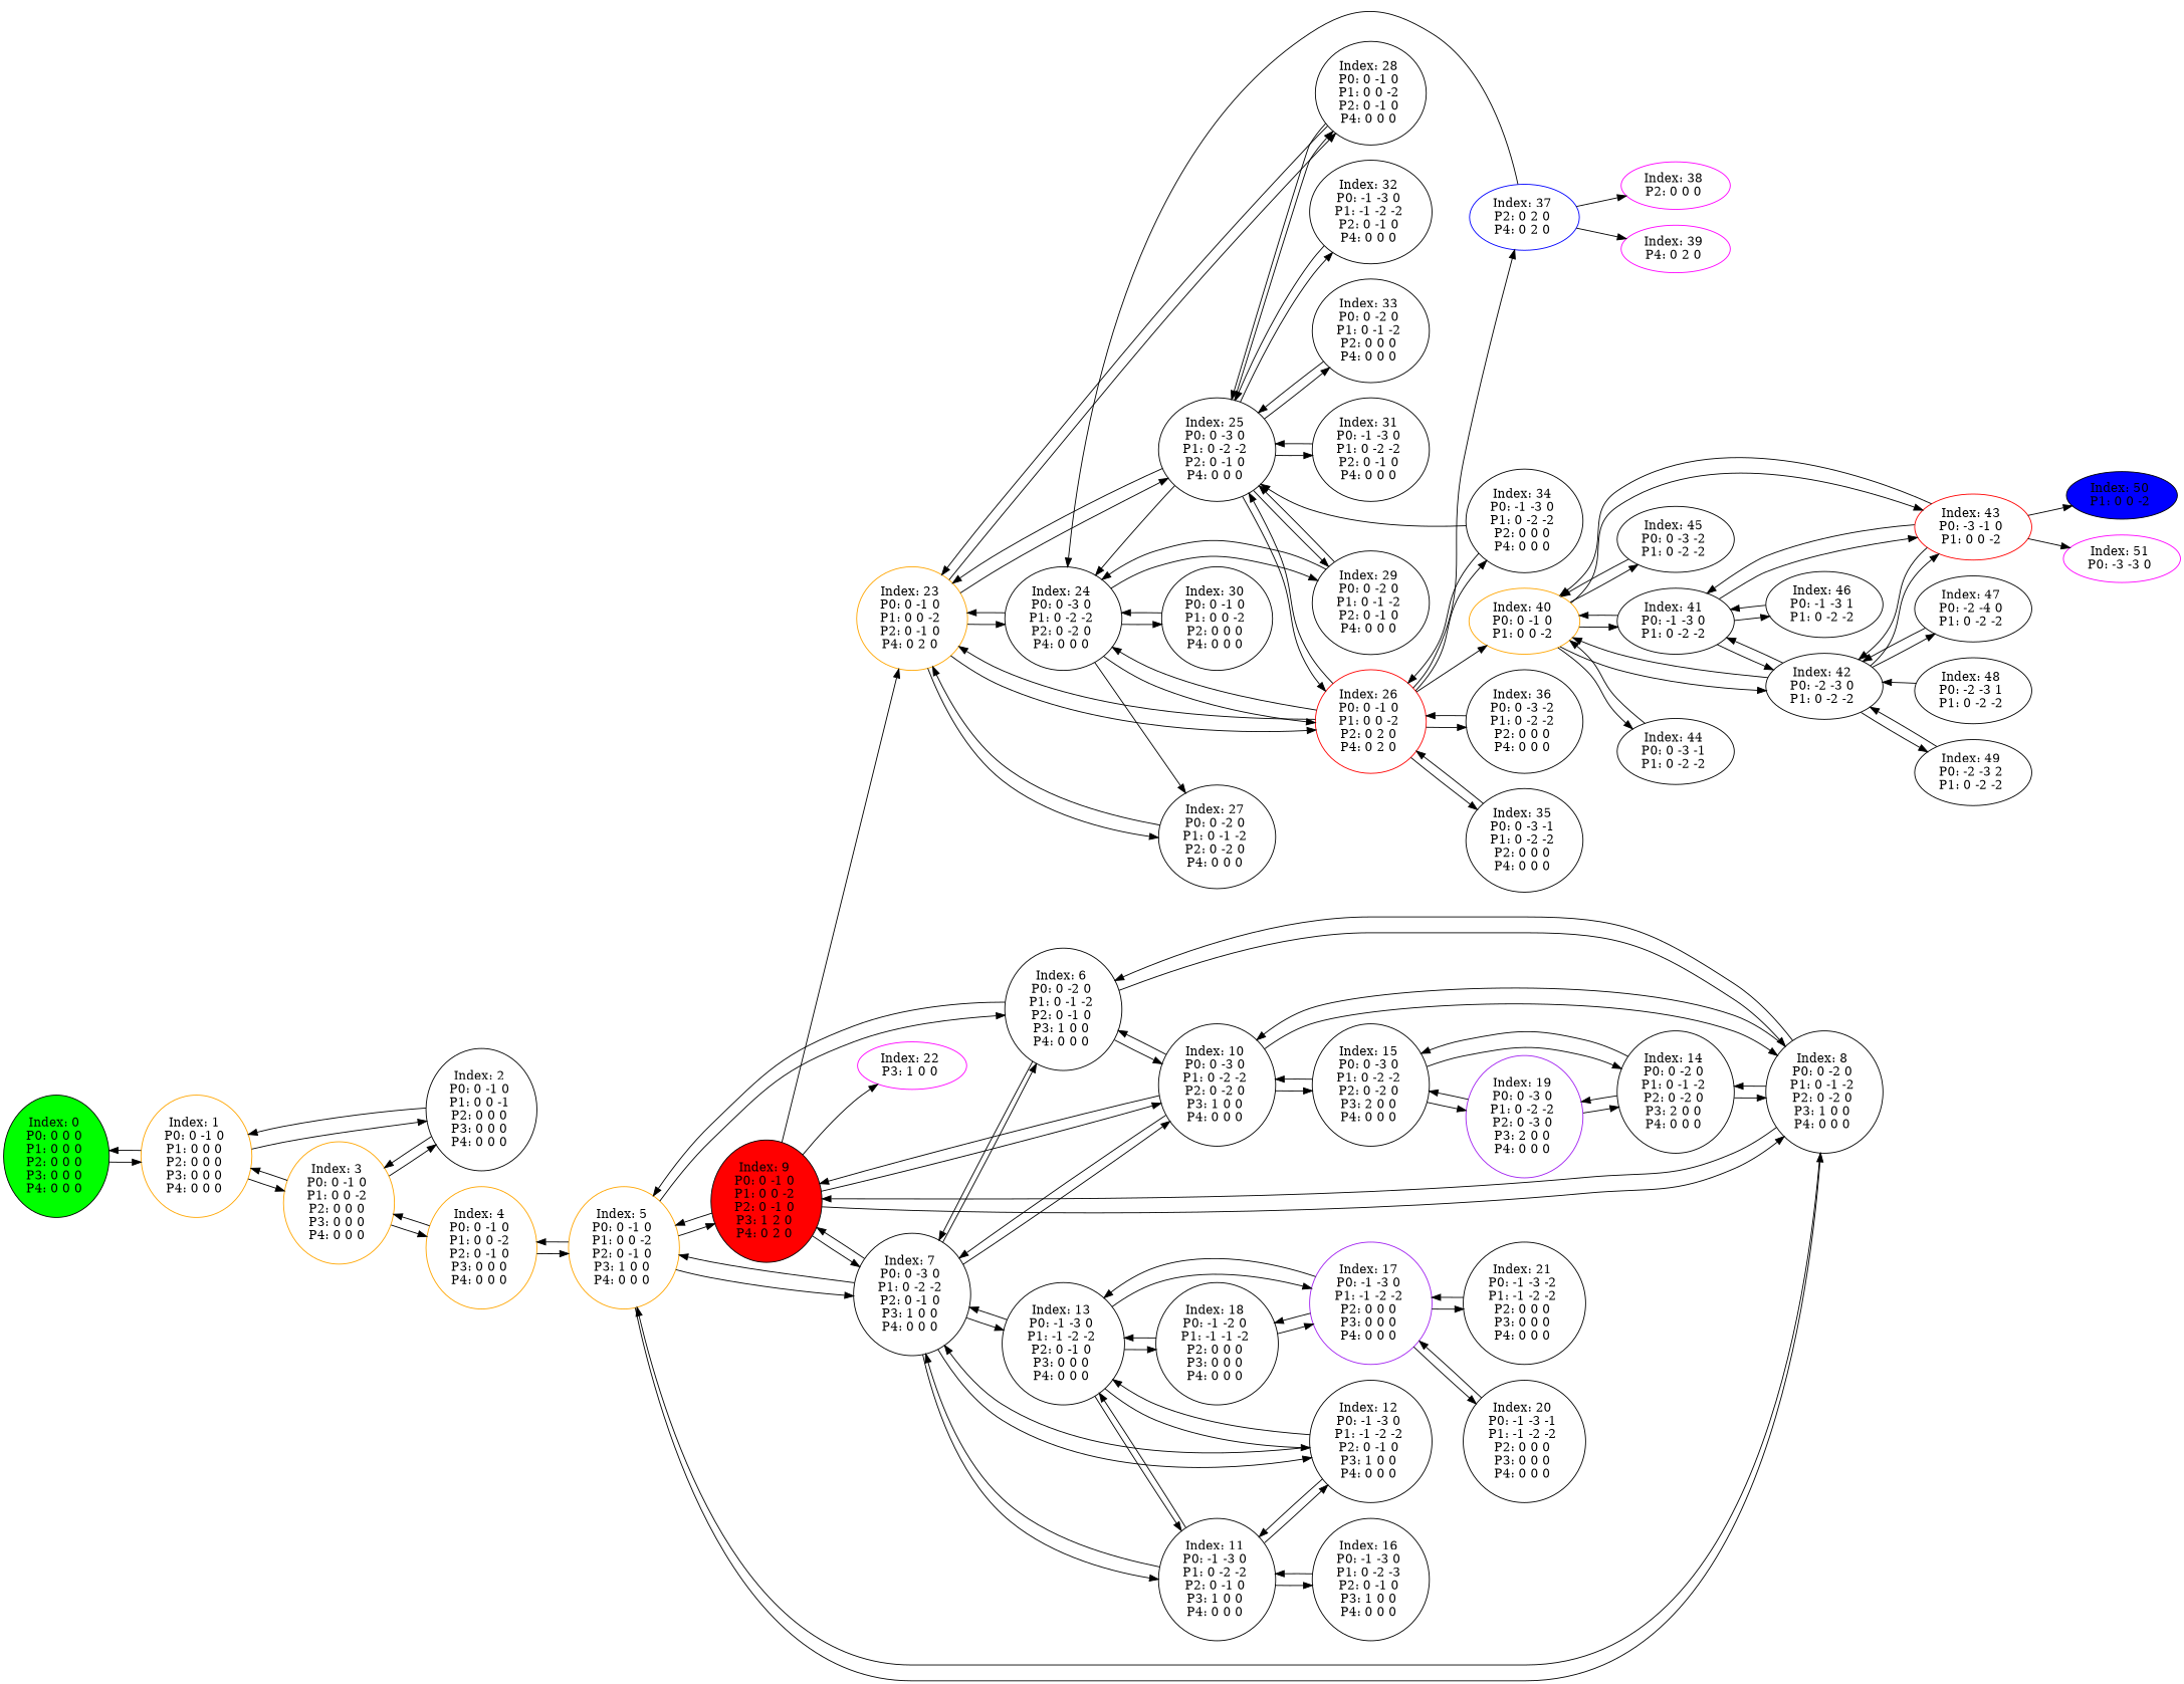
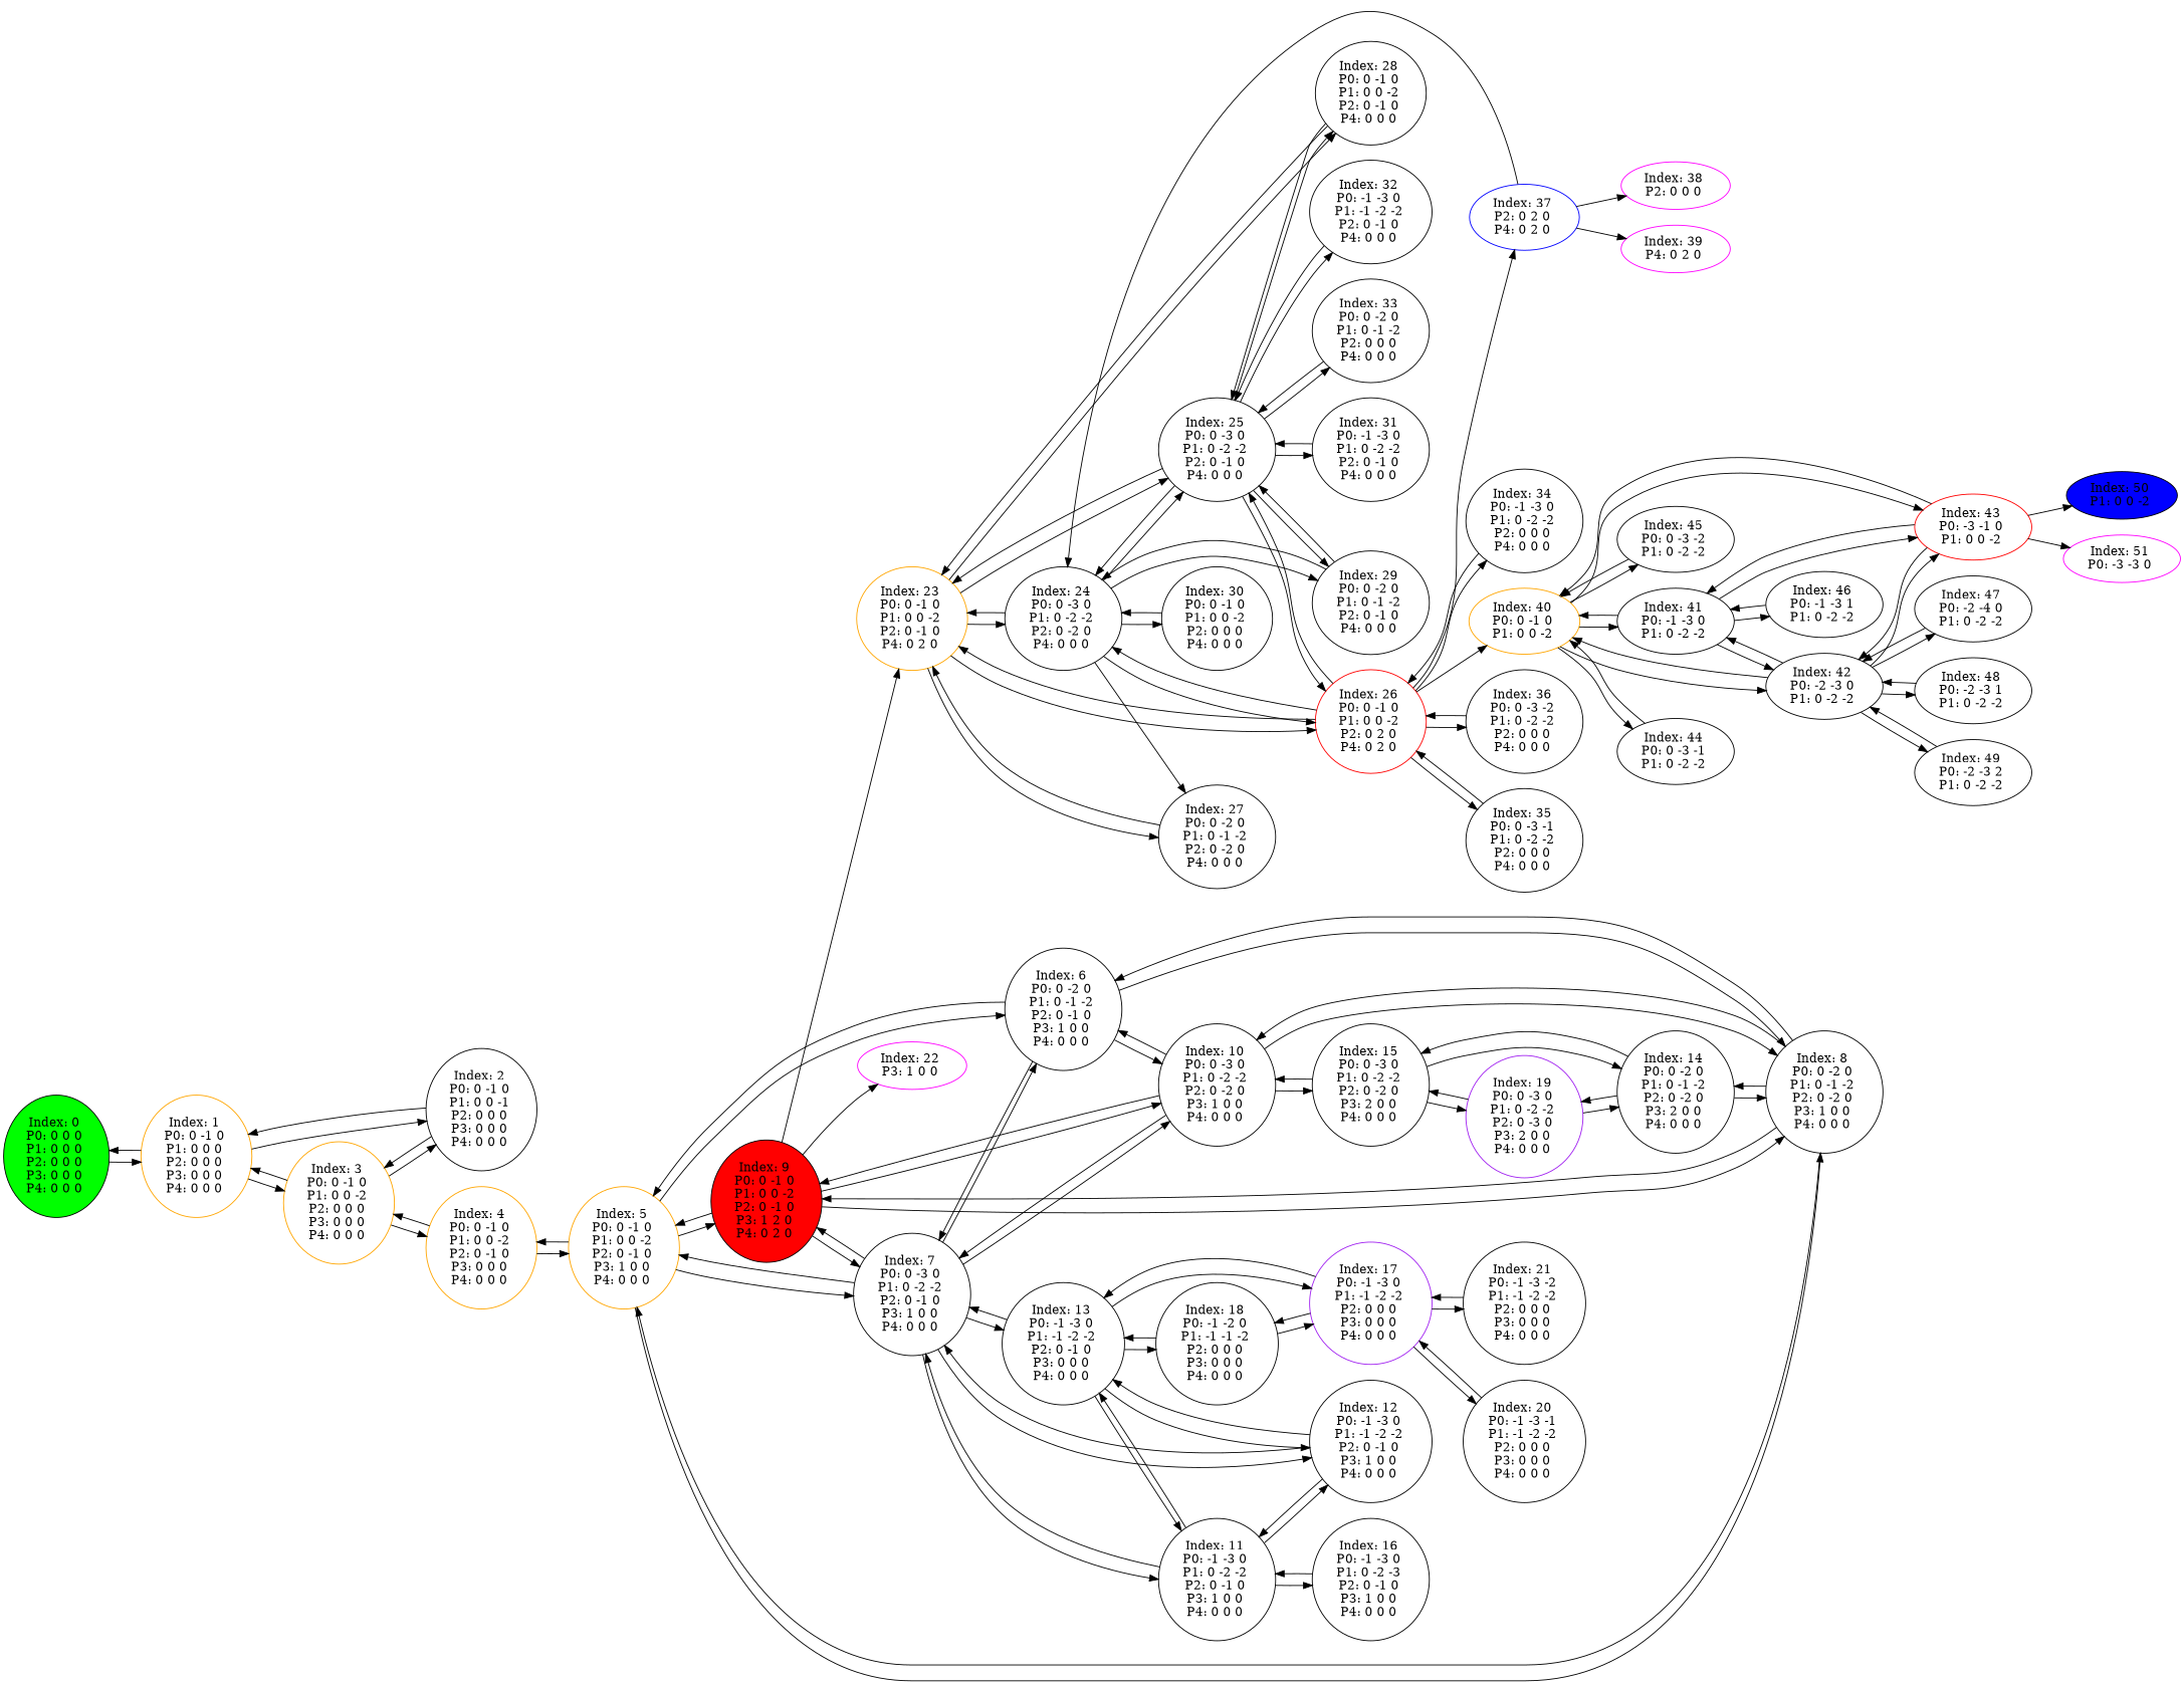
  digraph {
    color=black
    rankdir=LR
    n1 [fillcolor=green label="Index: 0 \nP0: 0 0 0 \nP1: 0 0 0 \nP2: 0 0 0 \nP3: 0 0 0 \nP4: 0 0 0 \n" style=filled]
    n2 [color=orange label="Index: 1 \nP0: 0 -1 0 \nP1: 0 0 0 \nP2: 0 0 0 \nP3: 0 0 0 \nP4: 0 0 0 \n"]
    n3 [label="Index: 2 \nP0: 0 -1 0 \nP1: 0 0 -1 \nP2: 0 0 0 \nP3: 0 0 0 \nP4: 0 0 0 \n"]
    n4 [color=orange label="Index: 3 \nP0: 0 -1 0 \nP1: 0 0 -2 \nP2: 0 0 0 \nP3: 0 0 0 \nP4: 0 0 0 \n"]
    n5 [color=orange label="Index: 4 \nP0: 0 -1 0 \nP1: 0 0 -2 \nP2: 0 -1 0 \nP3: 0 0 0 \nP4: 0 0 0 \n"]
    n6 [color=orange label="Index: 5 \nP0: 0 -1 0 \nP1: 0 0 -2 \nP2: 0 -1 0 \nP3: 1 0 0 \nP4: 0 0 0 \n"]
    n7 [label="Index: 6 \nP0: 0 -2 0 \nP1: 0 -1 -2 \nP2: 0 -1 0 \nP3: 1 0 0 \nP4: 0 0 0 \n"]
    n8 [label="Index: 7 \nP0: 0 -3 0 \nP1: 0 -2 -2 \nP2: 0 -1 0 \nP3: 1 0 0 \nP4: 0 0 0 \n"]
    n9 [label="Index: 8 \nP0: 0 -2 0 \nP1: 0 -1 -2 \nP2: 0 -2 0 \nP3: 1 0 0 \nP4: 0 0 0 \n"]
    n10 [fillcolor=red label="Index: 9 \nP0: 0 -1 0 \nP1: 0 0 -2 \nP2: 0 -1 0 \nP3: 1 2 0 \nP4: 0 2 0 \n" style=filled]
    n11 [label="Index: 10 \nP0: 0 -3 0 \nP1: 0 -2 -2 \nP2: 0 -2 0 \nP3: 1 0 0 \nP4: 0 0 0 \n"]
    n12 [label="Index: 11 \nP0: -1 -3 0 \nP1: 0 -2 -2 \nP2: 0 -1 0 \nP3: 1 0 0 \nP4: 0 0 0 \n"]
    n13 [label="Index: 12 \nP0: -1 -3 0 \nP1: -1 -2 -2 \nP2: 0 -1 0 \nP3: 1 0 0 \nP4: 0 0 0 \n"]
    n14 [label="Index: 13 \nP0: -1 -3 0 \nP1: -1 -2 -2 \nP2: 0 -1 0 \nP3: 0 0 0 \nP4: 0 0 0 \n"]
    n15 [label="Index: 14 \nP0: 0 -2 0 \nP1: 0 -1 -2 \nP2: 0 -2 0 \nP3: 2 0 0 \nP4: 0 0 0 \n"]
    n16 [color=fuchsia label="Index: 22 \nP3: 1 0 0 \n"]
    n17 [color=orange label="Index: 23 \nP0: 0 -1 0 \nP1: 0 0 -2 \nP2: 0 -1 0 \nP4: 0 2 0 \n"]
    n18 [label="Index: 15 \nP0: 0 -3 0 \nP1: 0 -2 -2 \nP2: 0 -2 0 \nP3: 2 0 0 \nP4: 0 0 0 \n"]
    n19 [label="Index: 16 \nP0: -1 -3 0 \nP1: 0 -2 -3 \nP2: 0 -1 0 \nP3: 1 0 0 \nP4: 0 0 0 \n"]
    n20 [color=purple label="Index: 17 \nP0: -1 -3 0 \nP1: -1 -2 -2 \nP2: 0 0 0 \nP3: 0 0 0 \nP4: 0 0 0 \n"]
    n21 [label="Index: 18 \nP0: -1 -2 0 \nP1: -1 -1 -2 \nP2: 0 0 0 \nP3: 0 0 0 \nP4: 0 0 0 \n"]
    n22 [color=purple label="Index: 19 \nP0: 0 -3 0 \nP1: 0 -2 -2 \nP2: 0 -3 0 \nP3: 2 0 0 \nP4: 0 0 0 \n"]
    n23 [label="Index: 24 \nP0: 0 -3 0 \nP1: 0 -2 -2 \nP2: 0 -2 0 \nP4: 0 0 0 \n"]
    n24 [label="Index: 25 \nP0: 0 -3 0 \nP1: 0 -2 -2 \nP2: 0 -1 0 \nP4: 0 0 0 \n"]
    n25 [color=red label="Index: 26 \nP0: 0 -1 0 \nP1: 0 0 -2 \nP2: 0 2 0 \nP4: 0 2 0 \n"]
    n26 [label="Index: 27 \nP0: 0 -2 0 \nP1: 0 -1 -2 \nP2: 0 -2 0 \nP4: 0 0 0 \n"]
    n27 [label="Index: 28 \nP0: 0 -1 0 \nP1: 0 0 -2 \nP2: 0 -1 0 \nP4: 0 0 0 \n"]
    n28 [label="Index: 20 \nP0: -1 -3 -1 \nP1: -1 -2 -2 \nP2: 0 0 0 \nP3: 0 0 0 \nP4: 0 0 0 \n"]
    n29 [label="Index: 21 \nP0: -1 -3 -2 \nP1: -1 -2 -2 \nP2: 0 0 0 \nP3: 0 0 0 \nP4: 0 0 0 \n"]
    n30 [label="Index: 29 \nP0: 0 -2 0 \nP1: 0 -1 -2 \nP2: 0 -1 0 \nP4: 0 0 0 \n"]
    n31 [label="Index: 30 \nP0: 0 -1 0 \nP1: 0 0 -2 \nP2: 0 0 0 \nP4: 0 0 0 \n"]
    n32 [label="Index: 31 \nP0: -1 -3 0 \nP1: 0 -2 -2 \nP2: 0 -1 0 \nP4: 0 0 0 \n"]
    n33 [label="Index: 32 \nP0: -1 -3 0 \nP1: -1 -2 -2 \nP2: 0 -1 0 \nP4: 0 0 0 \n"]
    n34 [label="Index: 33 \nP0: 0 -2 0 \nP1: 0 -1 -2 \nP2: 0 0 0 \nP4: 0 0 0 \n"]
    n35 [label="Index: 34 \nP0: -1 -3 0 \nP1: 0 -2 -2 \nP2: 0 0 0 \nP4: 0 0 0 \n"]
    n36 [label="Index: 35 \nP0: 0 -3 -1 \nP1: 0 -2 -2 \nP2: 0 0 0 \nP4: 0 0 0 \n"]
    n37 [label="Index: 36 \nP0: 0 -3 -2 \nP1: 0 -2 -2 \nP2: 0 0 0 \nP4: 0 0 0 \n"]
    n38 [color=blue label="Index: 37 \nP2: 0 2 0 \nP4: 0 2 0 \n"]
    n39 [color=orange label="Index: 40 \nP0: 0 -1 0 \nP1: 0 0 -2 \n"]
    n40 [color=fuchsia label="Index: 38 \nP2: 0 0 0 \n"]
    n41 [color=fuchsia label="Index: 39 \nP4: 0 2 0 \n"]
    n42 [label="Index: 41 \nP0: -1 -3 0 \nP1: 0 -2 -2 \n"]
    n43 [label="Index: 42 \nP0: -2 -3 0 \nP1: 0 -2 -2 \n"]
    n44 [color=red label="Index: 43 \nP0: -3 -1 0 \nP1: 0 0 -2 \n"]
    n45 [label="Index: 44 \nP0: 0 -3 -1 \nP1: 0 -2 -2 \n"]
    n46 [label="Index: 45 \nP0: 0 -3 -2 \nP1: 0 -2 -2 \n"]
    n47 [label="Index: 46 \nP0: -1 -3 1 \nP1: 0 -2 -2 \n"]
    n48 [label="Index: 47 \nP0: -2 -4 0 \nP1: 0 -2 -2 \n"]
    n49 [label="Index: 48 \nP0: -2 -3 1 \nP1: 0 -2 -2 \n"]
    n50 [label="Index: 49 \nP0: -2 -3 2 \nP1: 0 -2 -2 \n"]
    n51 [fillcolor=blue label="Index: 50 \nP1: 0 0 -2 \n" style=filled]
    n52 [color=fuchsia label="Index: 51 \nP0: -3 -3 0 \n"]
    n1 -> n2
    n2 -> n1
    n2 -> n3
    n2 -> n4
    n3 -> n2
    n3 -> n4
    n4 -> n2
    n4 -> n3
    n4 -> n5
    n5 -> n4
    n5 -> n6
    n6 -> n5
    n6 -> n7
    n6 -> n8
    n6 -> n9
    n6 -> n10
    n7 -> n6
    n7 -> n8
    n7 -> n9
    n7 -> n11
    n8 -> n6
    n8 -> n7
    n8 -> n10
    n8 -> n11
    n8 -> n12
    n8 -> n13
    n8 -> n14
    n9 -> n6
    n9 -> n7
    n9 -> n10
    n9 -> n11
    n9 -> n15
    n10 -> n6
    n10 -> n8
    n10 -> n9
    n10 -> n11
    n10 -> n16
    n10 -> n17
    n11 -> n7
    n11 -> n8
    n11 -> n9
    n11 -> n10
    n11 -> n18
    n12 -> n8
    n12 -> n13
    n12 -> n14
    n12 -> n19
    n13 -> n8
    n13 -> n12
    n13 -> n14
    n14 -> n8
    n14 -> n12
    n14 -> n13
    n14 -> n20
    n14 -> n21
    n15 -> n9
    n15 -> n18
    n15 -> n22
    n17 -> n23
    n17 -> n24
    n17 -> n25
    n17 -> n26
    n17 -> n27
    n18 -> n11
    n18 -> n15
    n18 -> n22
    n19 -> n12
    n20 -> n14
    n20 -> n21
    n20 -> n28
    n20 -> n29
    n21 -> n14
    n21 -> n20
    n22 -> n15
    n22 -> n18
    n23 -> n17
-   n35 -> n24
+   n23 -> n24
    n23 -> n25
    n23 -> n26
    n23 -> n30
    n23 -> n31
    n24 -> n17
    n24 -> n23
    n24 -> n25
    n24 -> n27
    n24 -> n30
    n24 -> n32
    n24 -> n33
    n24 -> n34
    n25 -> n17
    n25 -> n23
    n25 -> n24
    n25 -> n35
    n25 -> n36
    n25 -> n37
    n25 -> n38
    n25 -> n39
    n26 -> n17
    n27 -> n17
    n27 -> n24
    n28 -> n20
    n29 -> n20
    n30 -> n23
    n30 -> n24
    n31 -> n23
    n32 -> n24
    n33 -> n24
    n34 -> n24
    n35 -> n25
    n36 -> n25
    n37 -> n25
    n38 -> n23
    n38 -> n40
    n38 -> n41
    n39 -> n42
    n39 -> n43
    n39 -> n44
    n39 -> n45
    n39 -> n46
    n42 -> n39
    n42 -> n43
    n42 -> n44
    n42 -> n47
    n43 -> n39
    n43 -> n42
    n43 -> n44
    n43 -> n48
+   n43 -> n49
    n43 -> n50
    n44 -> n39
    n44 -> n42
    n44 -> n43
    n44 -> n51
    n44 -> n52
    n45 -> n39
    n46 -> n39
    n47 -> n42
    n48 -> n43
    n49 -> n43
    n50 -> n43
  }
